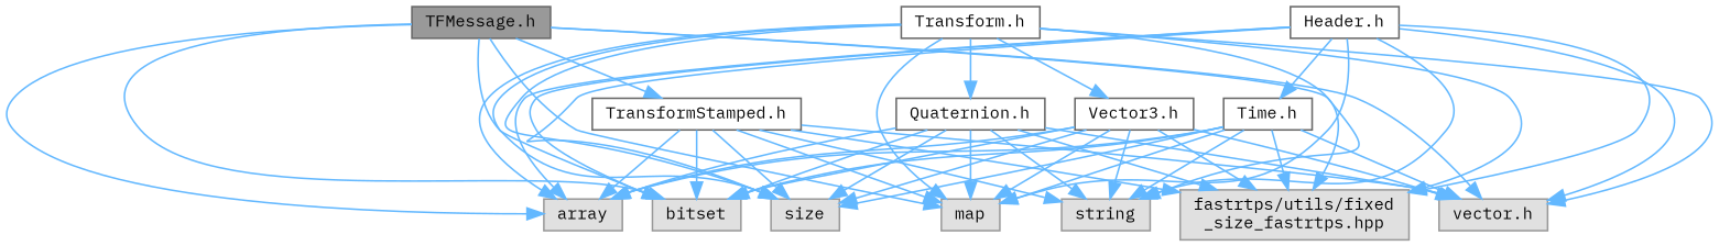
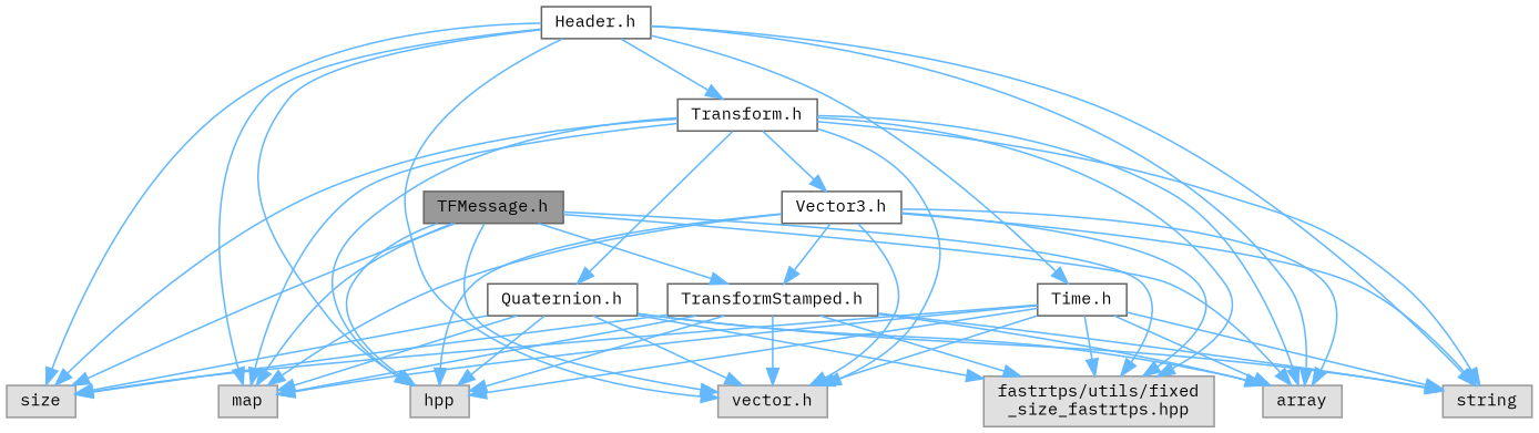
  digraph {
    fontname="IBM Plex Mono"
    node [color=grey60 fillcolor="#E0E0E0" fontname="IBM Plex Mono" fontsize=10 shape=box style=filled]
    edge [color=steelblue1 fontname="IBM Plex Mono" fontsize=10 labelfontname=Helvetica labelfontsize=10 style=solid]
    n1 [color=gray40 fillcolor=grey60 fontcolor=black height=0.2 label="TFMessage.h" width=0.4]
    n2 [color=grey40 fillcolor=white height=0.2 label="TransformStamped.h" width=0.4]
    n3 [height=0.2 label="fastrtps/utils/fixed\l_size_fastrtps.hpp" width=0.4]
    n4 [height=0.2 label="vector.h" width=0.4]
    n5 [height=0.2 label=array width=0.4]
    n6 [height=0.2 label=size width=0.4]
    n7 [height=0.2 label=map width=0.4]
-   n8 [height=0.2 label=bitset width=0.4]
+   n8 [height=0.2 label=hpp width=0.4]
    n9 [height=0.2 label=string width=0.4]
    n10 [color=grey40 fillcolor=white height=0.2 label="Header.h" width=0.4]
    n11 [color=grey40 fillcolor=white height=0.2 label="Time.h" width=0.4]
    n12 [color=grey40 fillcolor=white height=0.2 label="Transform.h" width=0.4]
    n13 [color=grey40 fillcolor=white height=0.2 label="Vector3.h" width=0.4]
    n14 [color=grey40 fillcolor=white height=0.2 label="Quaternion.h" width=0.4]
    n1 -> n2
    n1 -> n3
    n1 -> n4
    n1 -> n5
    n1 -> n6
    n1 -> n7
    n1 -> n8
    n2 -> n3
    n2 -> n4
    n2 -> n5
    n2 -> n6
    n2 -> n7
    n2 -> n8
    n2 -> n9
-   n10 -> n3
+   n10 -> n12
    n10 -> n4
    n10 -> n5
    n10 -> n6
    n10 -> n7
    n10 -> n8
    n10 -> n9
    n10 -> n11
    n11 -> n3
    n11 -> n4
    n11 -> n5
    n11 -> n6
    n11 -> n7
    n11 -> n8
    n11 -> n9
    n12 -> n3
    n12 -> n4
    n12 -> n5
    n12 -> n6
    n12 -> n7
    n12 -> n8
    n12 -> n9
    n12 -> n13
    n12 -> n14
    n13 -> n3
    n13 -> n4
    n13 -> n5
-   n13 -> n6
+   n13 -> n2
    n13 -> n7
    n13 -> n8
    n13 -> n9
    n14 -> n3
    n14 -> n4
    n14 -> n5
    n14 -> n6
    n14 -> n7
    n14 -> n8
    n14 -> n9
  }
